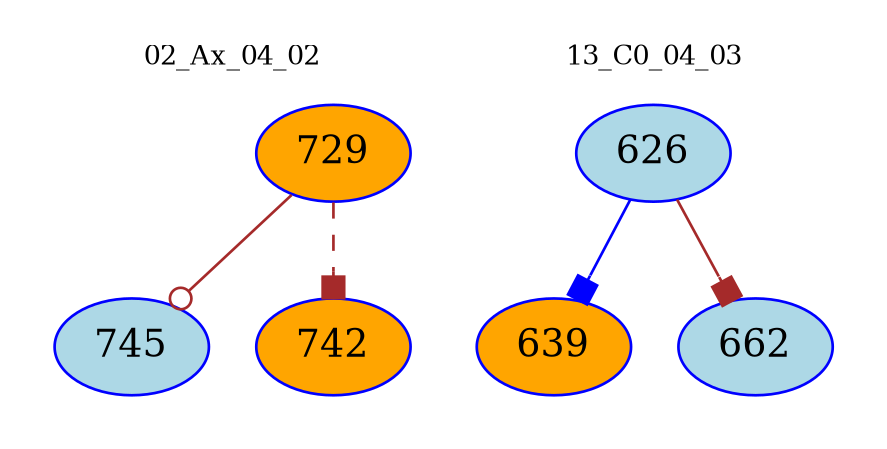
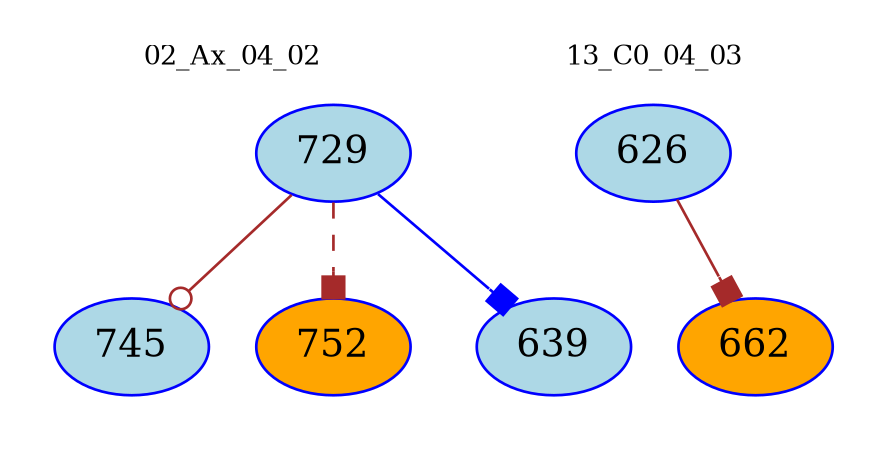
  digraph {
    node [color=blue fillcolor=lightblue style=filled]
    edge [arrowhead=box color=brown style=solid]
-   n1 [fillcolor=orange label=729]
+   n1 [label=729]
    n2 [label=745]
-   n3 [fillcolor=orange label=742]
+   n3 [fillcolor=orange label=752]
    n4 [label=626]
-   n5 [fillcolor=orange label=639]
-   n6 [label=662]
+   n5 [label=639]
+   n6 [fillcolor=orange label=662]
    subgraph cluster_1 {
      color=white
      fontsize=10
      label="02_Ax_04_02"
      n1
      n2
      n3
    }
    subgraph cluster_2 {
      color=white
      fontsize=10
      label="13_C0_04_03"
      n4
      n5
      n6
    }
    n1 -> n2 [arrowhead=odot]
    n1 -> n3 [style=dashed]
-   n4 -> n5 [color=blue]
+   n1 -> n5 [color=blue]
    n4 -> n6
  }
